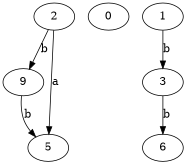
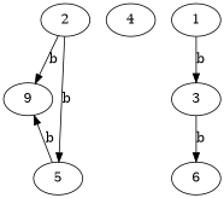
  strict digraph {
    n1 [label=9]
    5
-   0
+   0 [label=4]
    1
    3
    6
    2
-   n1 -> 5 [label=b]
+   5 -> n1 [label=b]
    1 -> 3 [label=b]
    3 -> 6 [label=b]
    2 -> n1 [label=b]
-   2 -> 5 [label=a]
+   2 -> 5 [label=b]
  }
